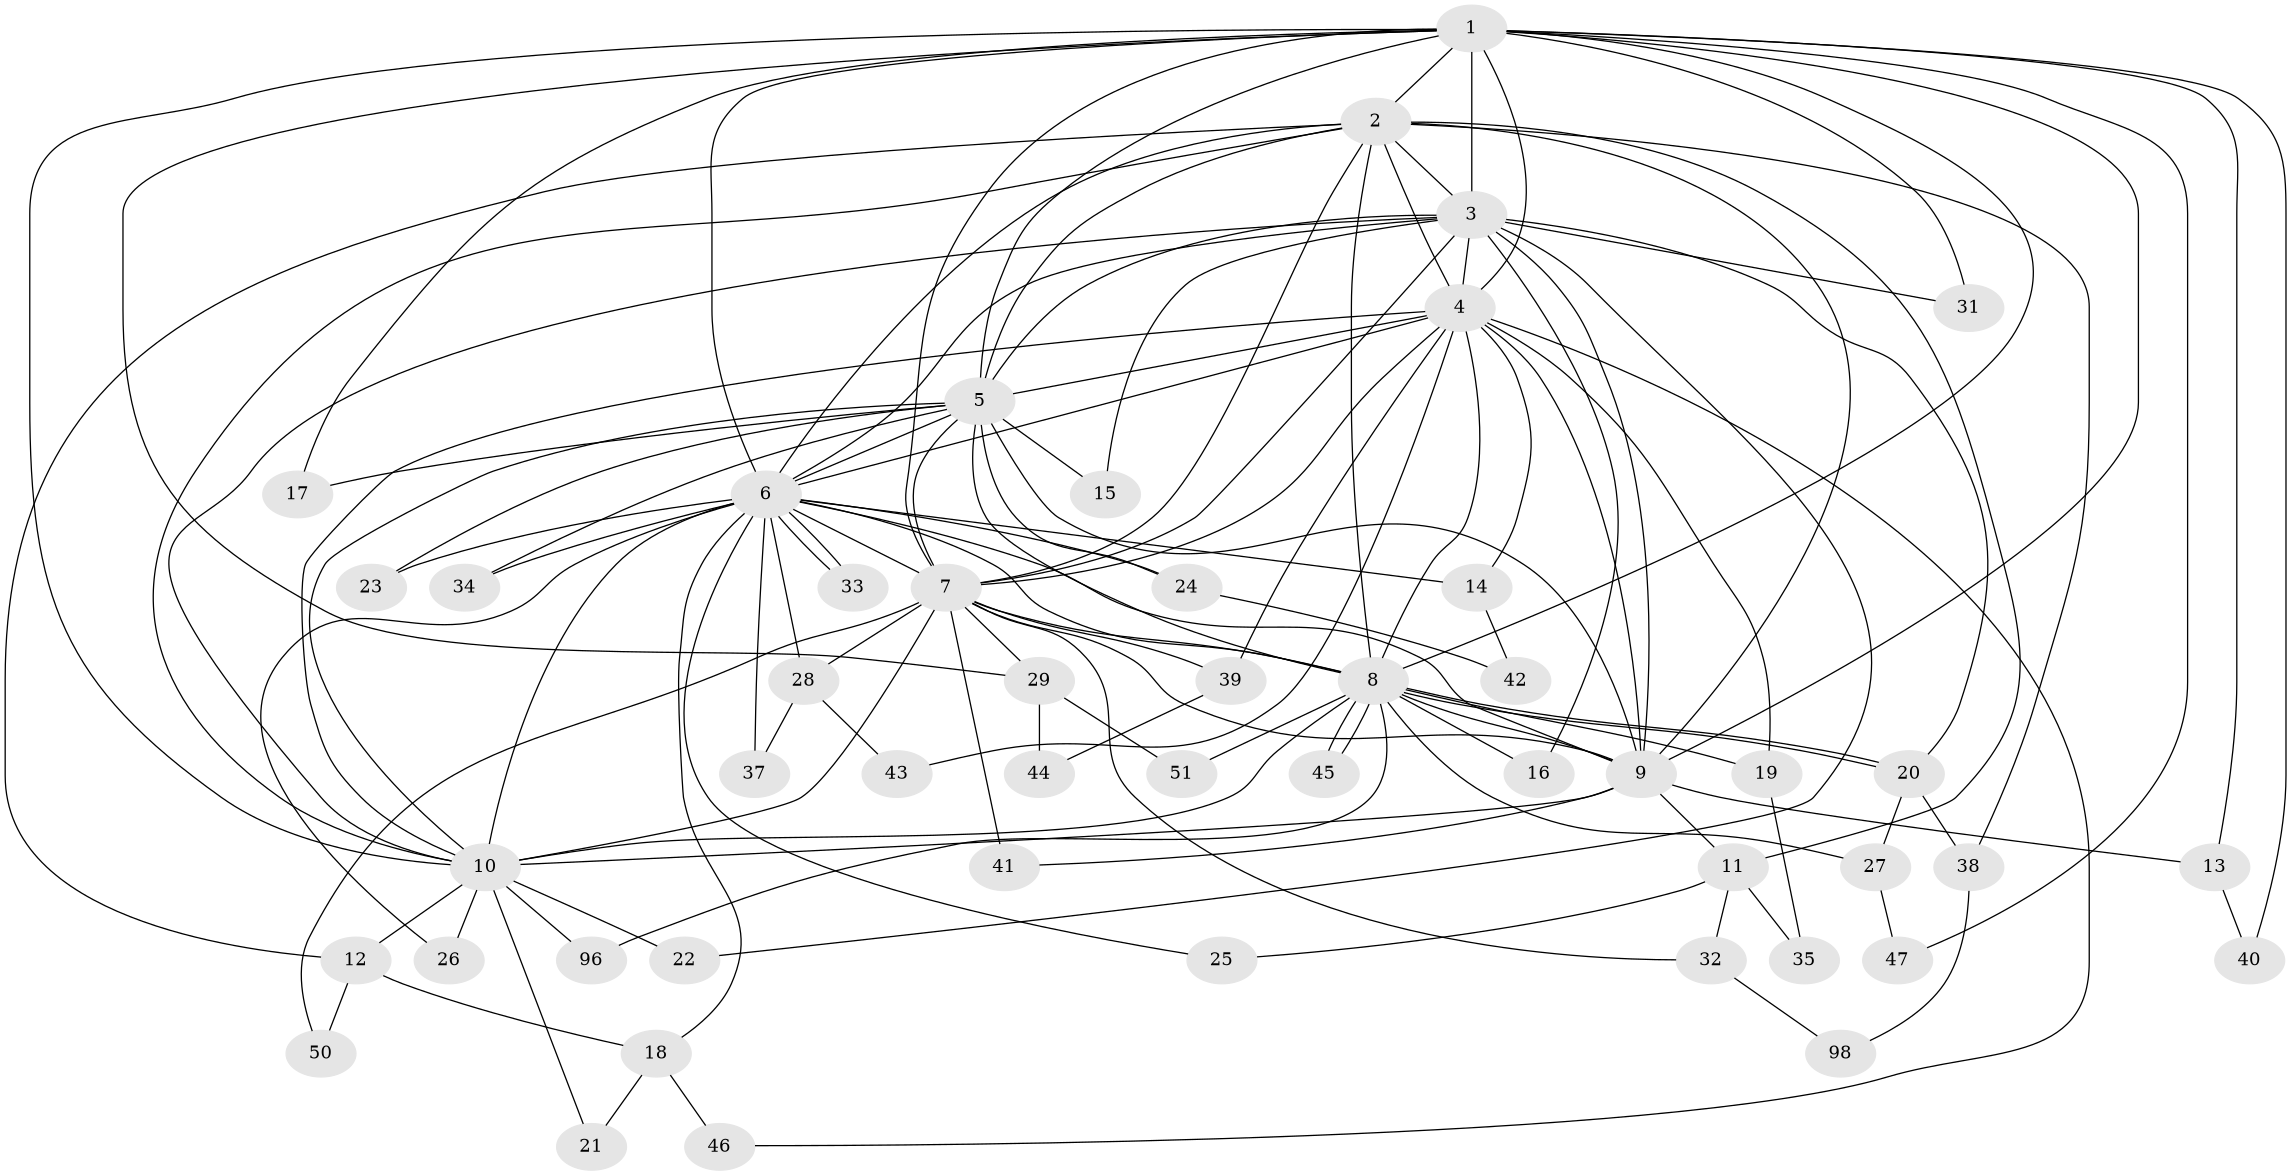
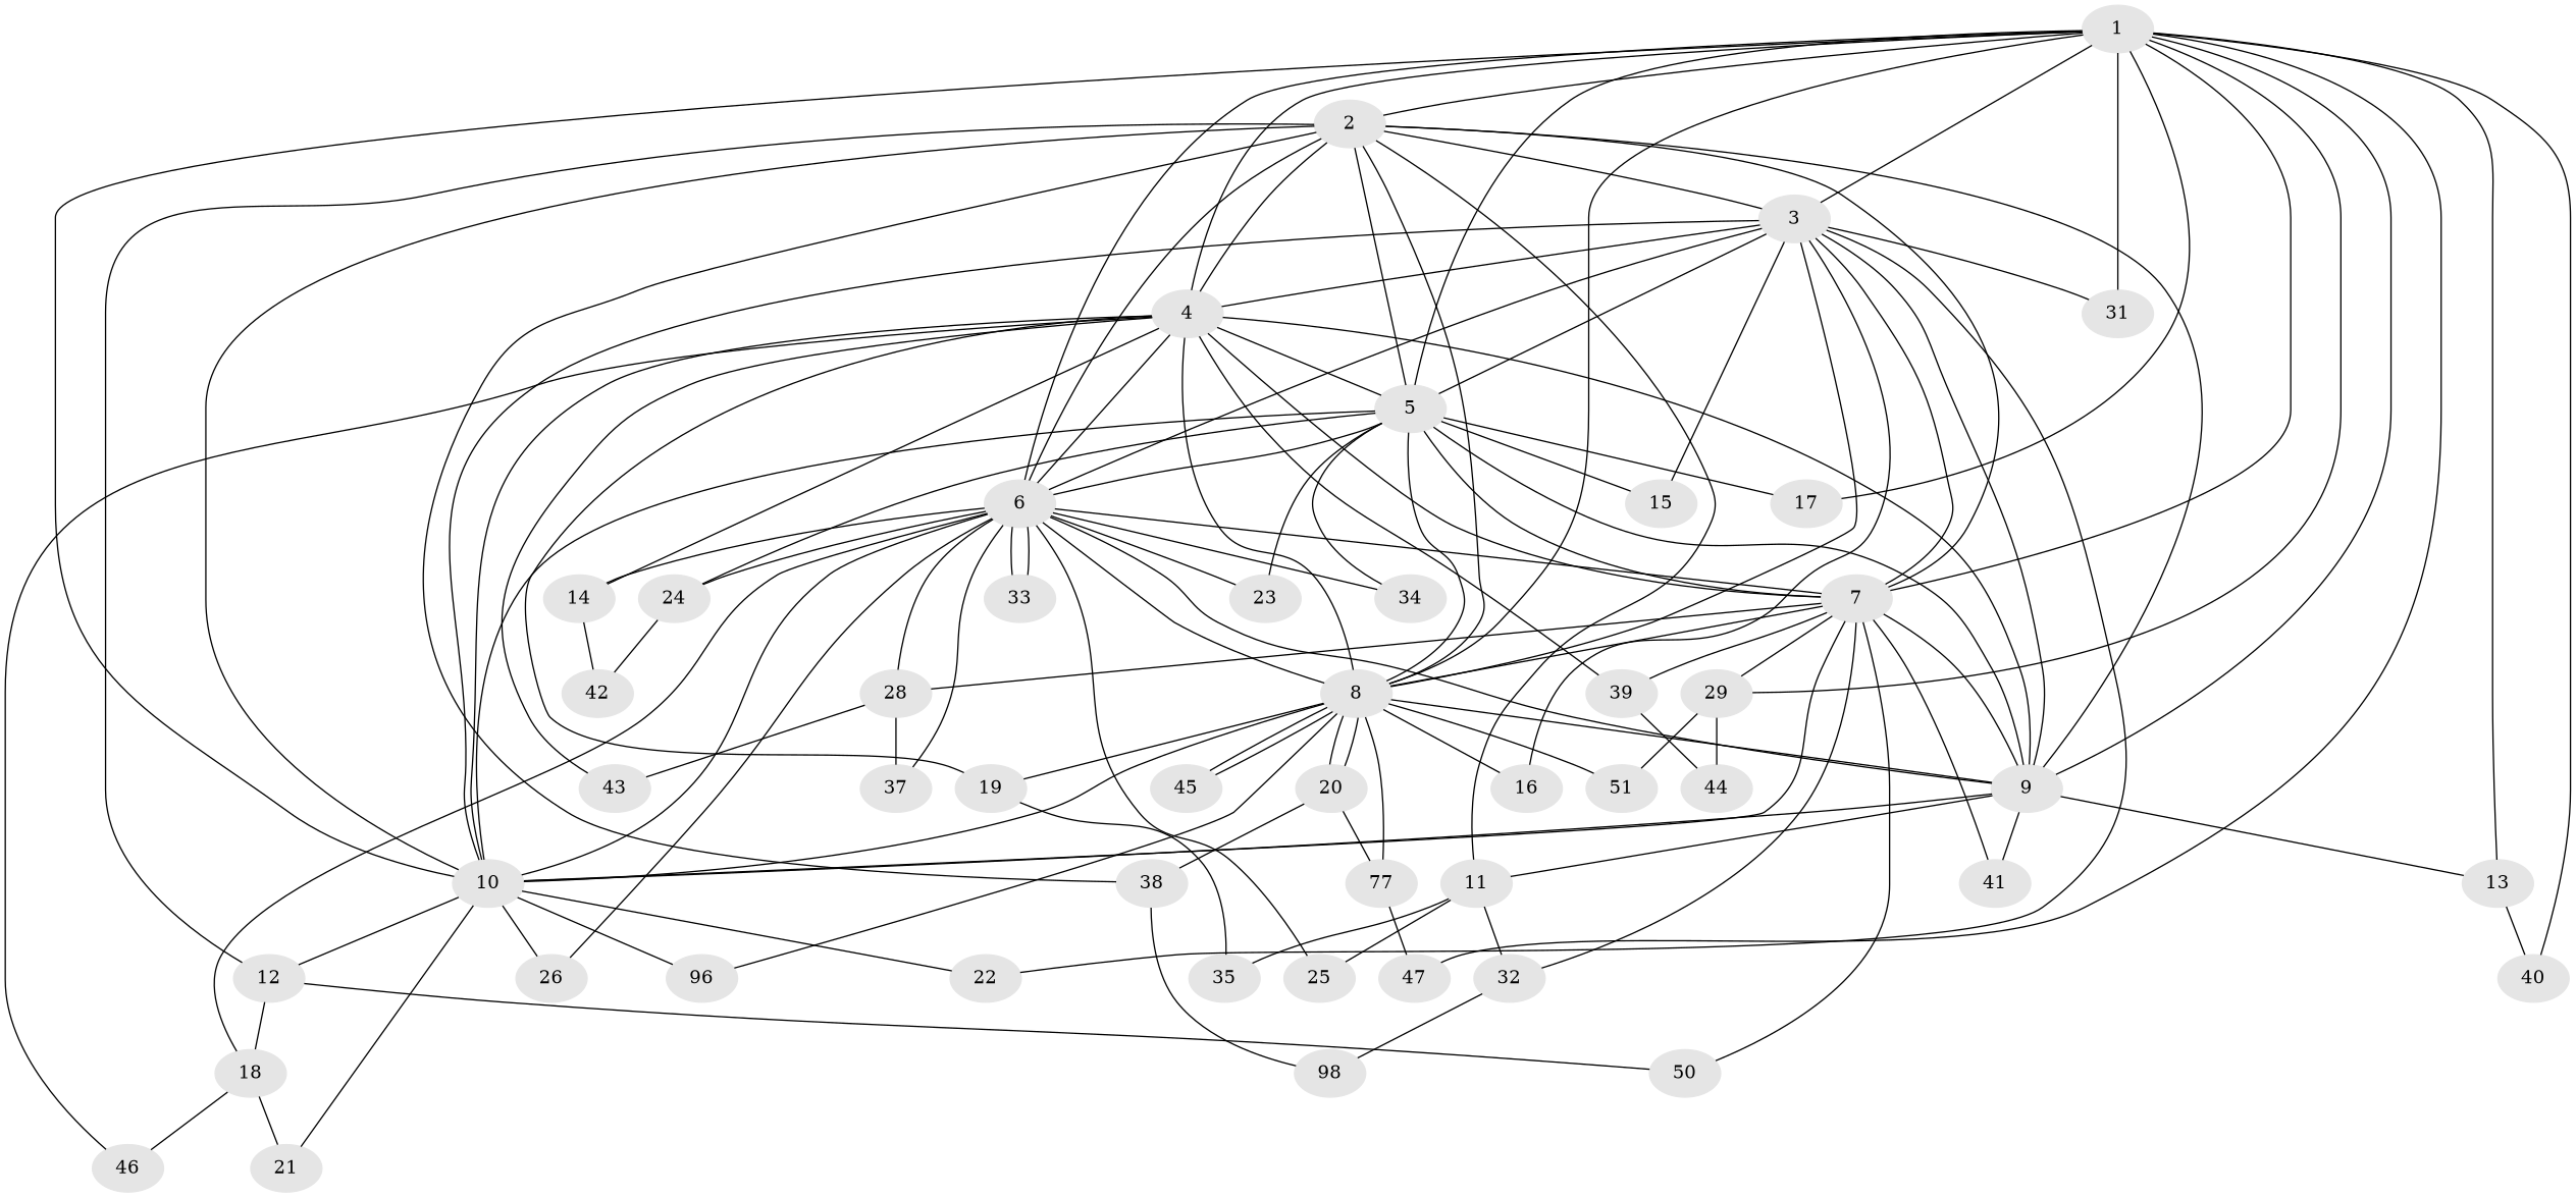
  graph {
    node [color=gray90 style=filled]
    1
    2
    3
    4
    5
    6
    7
    8
    9
    10
    13
    17
    29
    31
    40
    47
    11
    12
    38
    15
    16
    22
    14
    19
    39
    43
    46
    23
    24
    34
    18
    25
    26
    28
    33
    37
    32
    41
    50
    20
-   27
+   27 [label=77]
    n42 [label=96]
    45
    51
    21
    44
    35
    n48 [label=98]
    42
    1 -- 2
    1 -- 3
    1 -- 4
    1 -- 5
    1 -- 6
    1 -- 7
    1 -- 8
    1 -- 9
    1 -- 10
    1 -- 13
    1 -- 17
    1 -- 29
    1 -- 31
    1 -- 40
    1 -- 47
    2 -- 3
    2 -- 4
    2 -- 5
    2 -- 6
    2 -- 7
    2 -- 8
    2 -- 9
    2 -- 10
    2 -- 11
    2 -- 12
    2 -- 38
    3 -- 4
    3 -- 5
    3 -- 6
    3 -- 7
-   3 -- 20
+   3 -- 8
    3 -- 9
    3 -- 10
    3 -- 31
    3 -- 15
    3 -- 16
    3 -- 22
    4 -- 5
    4 -- 6
    4 -- 7
    4 -- 8
    4 -- 9
    4 -- 10
    4 -- 14
    4 -- 19
    4 -- 39
    4 -- 43
    4 -- 46
    5 -- 6
    5 -- 7
    5 -- 8
    5 -- 9
    5 -- 10
    5 -- 17
    5 -- 15
    5 -- 23
    5 -- 24
    5 -- 34
    6 -- 7
    6 -- 8
    6 -- 9
    6 -- 10
    6 -- 14
    6 -- 23
    6 -- 24
    6 -- 34
    6 -- 18
    6 -- 25
    6 -- 26
    6 -- 28
    6 -- 33
    6 -- 33
    6 -- 37
    7 -- 8
    7 -- 9
    7 -- 10
    7 -- 29
    7 -- 39
    7 -- 28
    7 -- 32
    7 -- 41
    7 -- 50
    8 -- 9
    8 -- 10
    8 -- 16
    8 -- 19
    8 -- 20
    8 -- 20
    8 -- 27
    8 -- n42
    8 -- 45
    8 -- 45
    8 -- 51
    9 -- 10
    9 -- 13
    9 -- 11
    9 -- 41
    10 -- 12
    10 -- 22
    10 -- 26
    10 -- n42
    10 -- 21
    13 -- 40
    29 -- 51
    29 -- 44
    11 -- 25
    11 -- 32
    11 -- 35
    12 -- 18
    12 -- 50
    38 -- n48
    14 -- 42
    19 -- 35
    39 -- 44
    24 -- 42
    18 -- 46
    18 -- 21
    28 -- 43
    28 -- 37
    32 -- n48
    20 -- 38
    20 -- 27
    27 -- 47
  }
